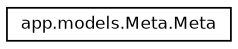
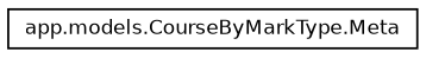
  digraph {
    rankdir=LR
-   n1 [color=black fillcolor=white fontname=Helvetica fontsize=10 height=0.2 label="app.models.Meta.Meta" shape=record style=filled width=0.4]
+   n1 [color=black fillcolor=white fontname=Helvetica fontsize=10 height=0.2 label="app.models.CourseByMarkType.Meta" shape=record style=filled width=0.4]
  }
